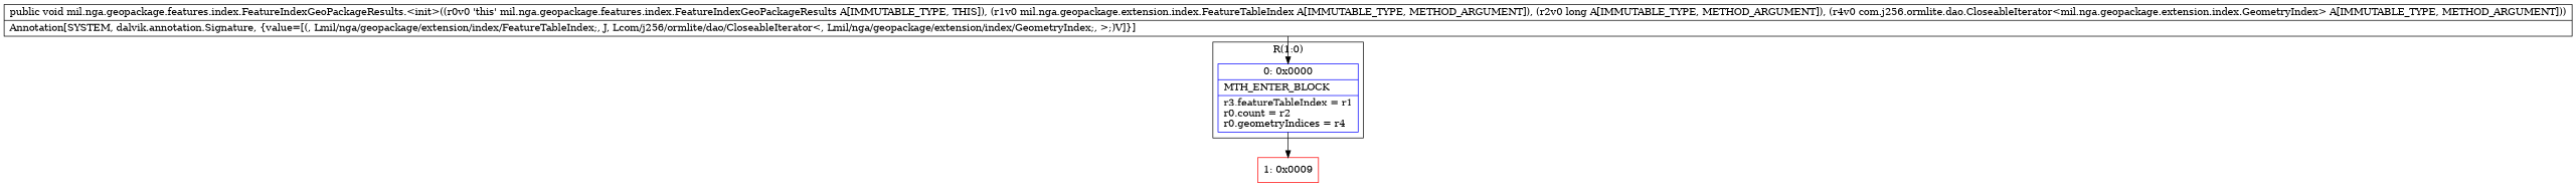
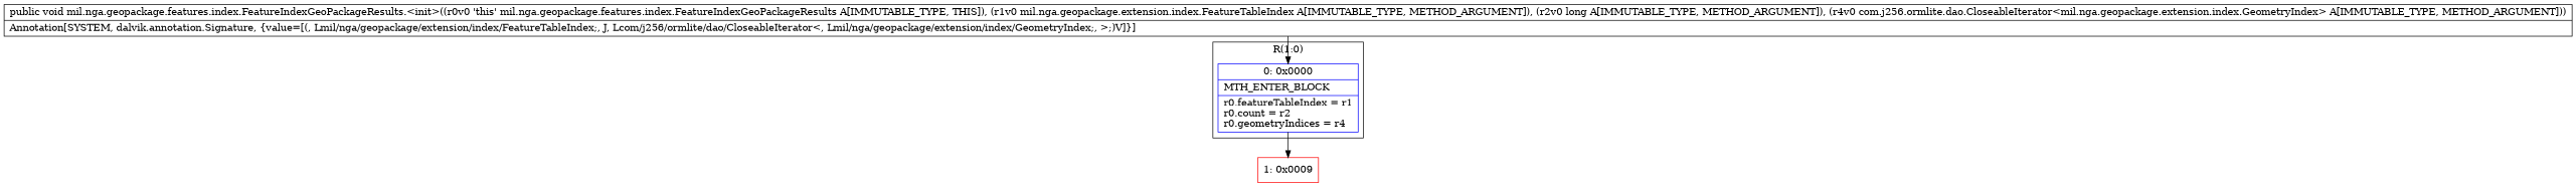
  digraph {
    node [shape=record]
-   n1 [color=blue label="{0\:\ 0x0000|MTH_ENTER_BLOCK\l|r3.featureTableIndex = r1\lr0.count = r2\lr0.geometryIndices = r4\l}"]
+   n1 [color=blue label="{0\:\ 0x0000|MTH_ENTER_BLOCK\l|r0.featureTableIndex = r1\lr0.count = r2\lr0.geometryIndices = r4\l}"]
    n2 [color=red label="{1\:\ 0x0009}"]
    n3 [label="{public void mil.nga.geopackage.features.index.FeatureIndexGeoPackageResults.\<init\>((r0v0 'this' mil.nga.geopackage.features.index.FeatureIndexGeoPackageResults A[IMMUTABLE_TYPE, THIS]), (r1v0 mil.nga.geopackage.extension.index.FeatureTableIndex A[IMMUTABLE_TYPE, METHOD_ARGUMENT]), (r2v0 long A[IMMUTABLE_TYPE, METHOD_ARGUMENT]), (r4v0 com.j256.ormlite.dao.CloseableIterator\<mil.nga.geopackage.extension.index.GeometryIndex\> A[IMMUTABLE_TYPE, METHOD_ARGUMENT]))  | Annotation[SYSTEM, dalvik.annotation.Signature, \{value=[(, Lmil\/nga\/geopackage\/extension\/index\/FeatureTableIndex;, J, Lcom\/j256\/ormlite\/dao\/CloseableIterator\<, Lmil\/nga\/geopackage\/extension\/index\/GeometryIndex;, \>;)V]\}]\l}"]
    subgraph cluster_1 {
      label="R(1:0)"
      n1
    }
    n1 -> n2
    n3 -> n1
  }
